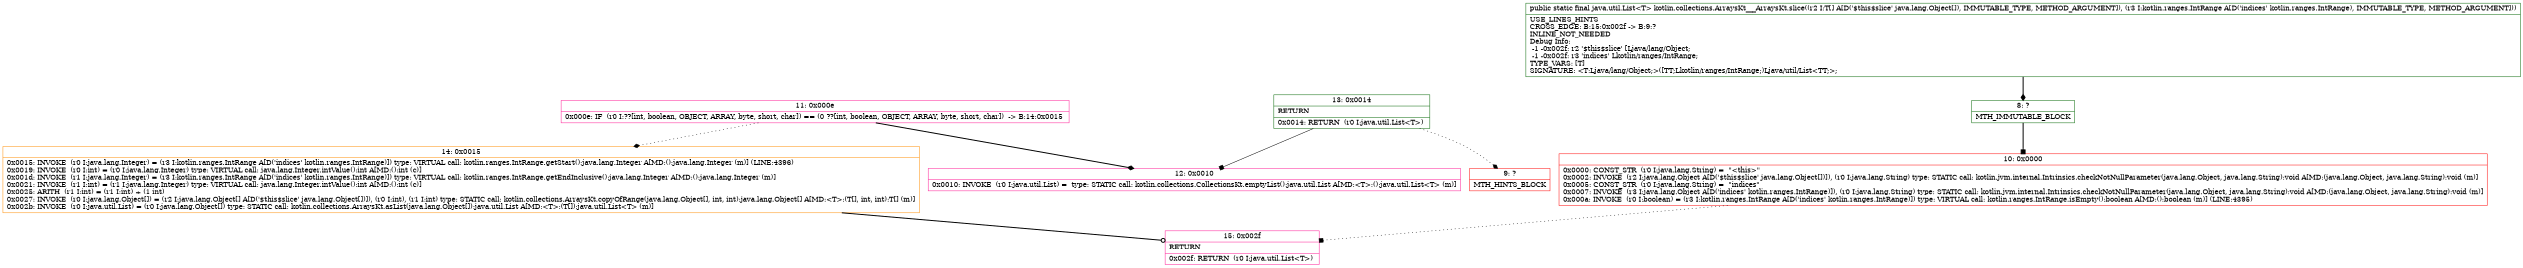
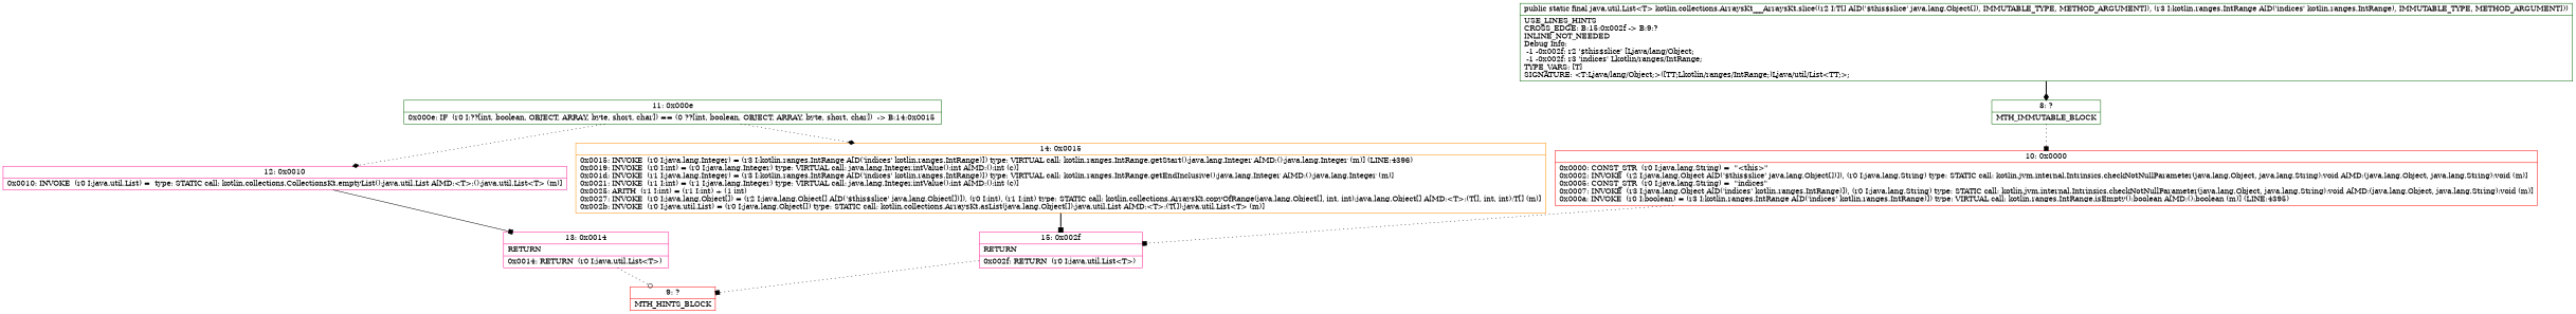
  digraph {
    node [color=darkgreen shape=record]
    edge [arrowhead=box style=dotted]
    n1 [label="{8\:\ ?|MTH_IMMUTABLE_BLOCK\l}"]
    n2 [color=red label="{10\:\ 0x0000|0x0000: CONST_STR  (r0 I:java.lang.String) =  \"\<this\>\" \l0x0002: INVOKE  (r2 I:java.lang.Object A[D('$this$slice' java.lang.Object[])]), (r0 I:java.lang.String) type: STATIC call: kotlin.jvm.internal.Intrinsics.checkNotNullParameter(java.lang.Object, java.lang.String):void A[MD:(java.lang.Object, java.lang.String):void (m)]\l0x0005: CONST_STR  (r0 I:java.lang.String) =  \"indices\" \l0x0007: INVOKE  (r3 I:java.lang.Object A[D('indices' kotlin.ranges.IntRange)]), (r0 I:java.lang.String) type: STATIC call: kotlin.jvm.internal.Intrinsics.checkNotNullParameter(java.lang.Object, java.lang.String):void A[MD:(java.lang.Object, java.lang.String):void (m)]\l0x000a: INVOKE  (r0 I:boolean) = (r3 I:kotlin.ranges.IntRange A[D('indices' kotlin.ranges.IntRange)]) type: VIRTUAL call: kotlin.ranges.IntRange.isEmpty():boolean A[MD:():boolean (m)] (LINE:4395)\l}"]
    n3 [color=deeppink label="{15\:\ 0x002f|RETURN\l|0x002f: RETURN  (r0 I:java.util.List\<T\>) \l}"]
-   n4 [color=deeppink label="{11\:\ 0x000e|0x000e: IF  (r0 I:??[int, boolean, OBJECT, ARRAY, byte, short, char]) == (0 ??[int, boolean, OBJECT, ARRAY, byte, short, char])  \-\> B:14:0x0015 \l}"]
+   n4 [label="{11\:\ 0x000e|0x000e: IF  (r0 I:??[int, boolean, OBJECT, ARRAY, byte, short, char]) == (0 ??[int, boolean, OBJECT, ARRAY, byte, short, char])  \-\> B:14:0x0015 \l}"]
    n5 [color=deeppink label="{12\:\ 0x0010|0x0010: INVOKE  (r0 I:java.util.List) =  type: STATIC call: kotlin.collections.CollectionsKt.emptyList():java.util.List A[MD:\<T\>:():java.util.List\<T\> (m)]\l}"]
    n6 [color=darkorange label="{14\:\ 0x0015|0x0015: INVOKE  (r0 I:java.lang.Integer) = (r3 I:kotlin.ranges.IntRange A[D('indices' kotlin.ranges.IntRange)]) type: VIRTUAL call: kotlin.ranges.IntRange.getStart():java.lang.Integer A[MD:():java.lang.Integer (m)] (LINE:4396)\l0x0019: INVOKE  (r0 I:int) = (r0 I:java.lang.Integer) type: VIRTUAL call: java.lang.Integer.intValue():int A[MD:():int (c)]\l0x001d: INVOKE  (r1 I:java.lang.Integer) = (r3 I:kotlin.ranges.IntRange A[D('indices' kotlin.ranges.IntRange)]) type: VIRTUAL call: kotlin.ranges.IntRange.getEndInclusive():java.lang.Integer A[MD:():java.lang.Integer (m)]\l0x0021: INVOKE  (r1 I:int) = (r1 I:java.lang.Integer) type: VIRTUAL call: java.lang.Integer.intValue():int A[MD:():int (c)]\l0x0025: ARITH  (r1 I:int) = (r1 I:int) + (1 int) \l0x0027: INVOKE  (r0 I:java.lang.Object[]) = (r2 I:java.lang.Object[] A[D('$this$slice' java.lang.Object[])]), (r0 I:int), (r1 I:int) type: STATIC call: kotlin.collections.ArraysKt.copyOfRange(java.lang.Object[], int, int):java.lang.Object[] A[MD:\<T\>:(T[], int, int):T[] (m)]\l0x002b: INVOKE  (r0 I:java.util.List) = (r0 I:java.lang.Object[]) type: STATIC call: kotlin.collections.ArraysKt.asList(java.lang.Object[]):java.util.List A[MD:\<T\>:(T[]):java.util.List\<T\> (m)]\l}"]
-   n7 [label="{13\:\ 0x0014|RETURN\l|0x0014: RETURN  (r0 I:java.util.List\<T\>) \l}"]
+   n7 [color=deeppink label="{13\:\ 0x0014|RETURN\l|0x0014: RETURN  (r0 I:java.util.List\<T\>) \l}"]
    n8 [color=red label="{9\:\ ?|MTH_HINTS_BLOCK\l}"]
    n9 [label="{public static final java.util.List\<T\> kotlin.collections.ArraysKt___ArraysKt.slice((r2 I:T[] A[D('$this$slice' java.lang.Object[]), IMMUTABLE_TYPE, METHOD_ARGUMENT]), (r3 I:kotlin.ranges.IntRange A[D('indices' kotlin.ranges.IntRange), IMMUTABLE_TYPE, METHOD_ARGUMENT]))  | USE_LINES_HINTS\lCROSS_EDGE: B:15:0x002f \-\> B:9:?\lINLINE_NOT_NEEDED\lDebug Info:\l  \-1 \-0x002f: r2 '$this$slice' [Ljava\/lang\/Object;\l  \-1 \-0x002f: r3 'indices' Lkotlin\/ranges\/IntRange;\lTYPE_VARS: [T]\lSIGNATURE: \<T:Ljava\/lang\/Object;\>([TT;Lkotlin\/ranges\/IntRange;)Ljava\/util\/List\<TT;\>;\l}"]
-   n1 -> n2 [style=bold]
+   n1 -> n2
    n2 -> n3
-   n4 -> n5 [arrowhead=diamond style=bold]
+   n3 -> n8
+   n4 -> n5 [arrowhead=diamond]
    n4 -> n6 [arrowhead=diamond]
-   n7 -> n5 [style=solid]
-   n6 -> n3 [arrowhead=odot style=bold]
-   n7 -> n8 [arrowhead=diamond]
+   n5 -> n7 [style=solid]
+   n6 -> n3 [style=bold]
+   n7 -> n8 [arrowhead=odot]
    n9 -> n1 [arrowhead=diamond style=bold]
  }
